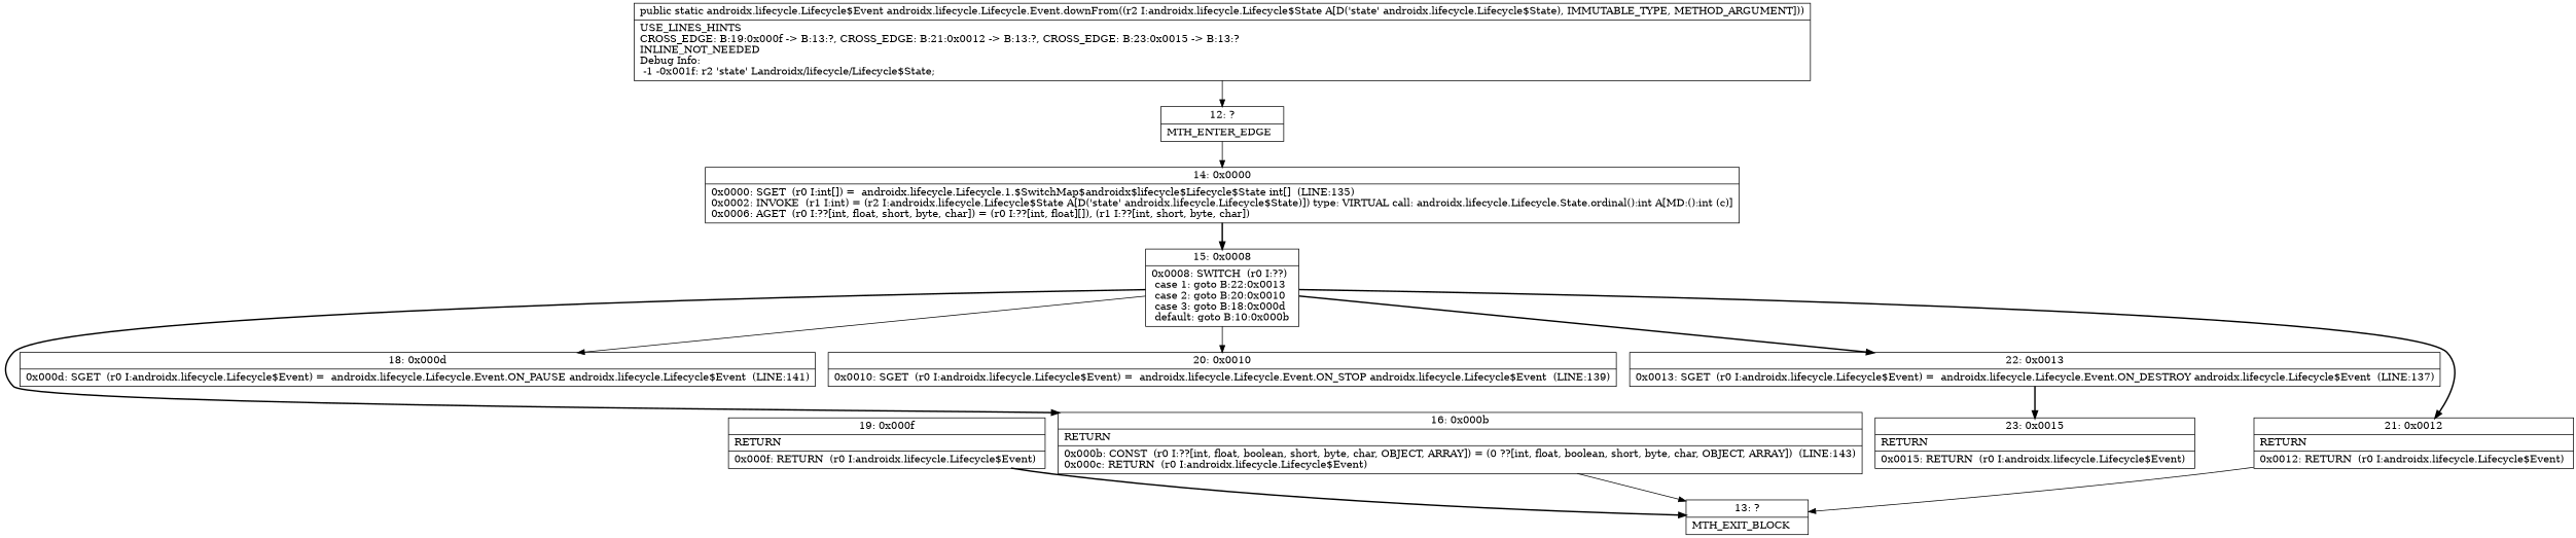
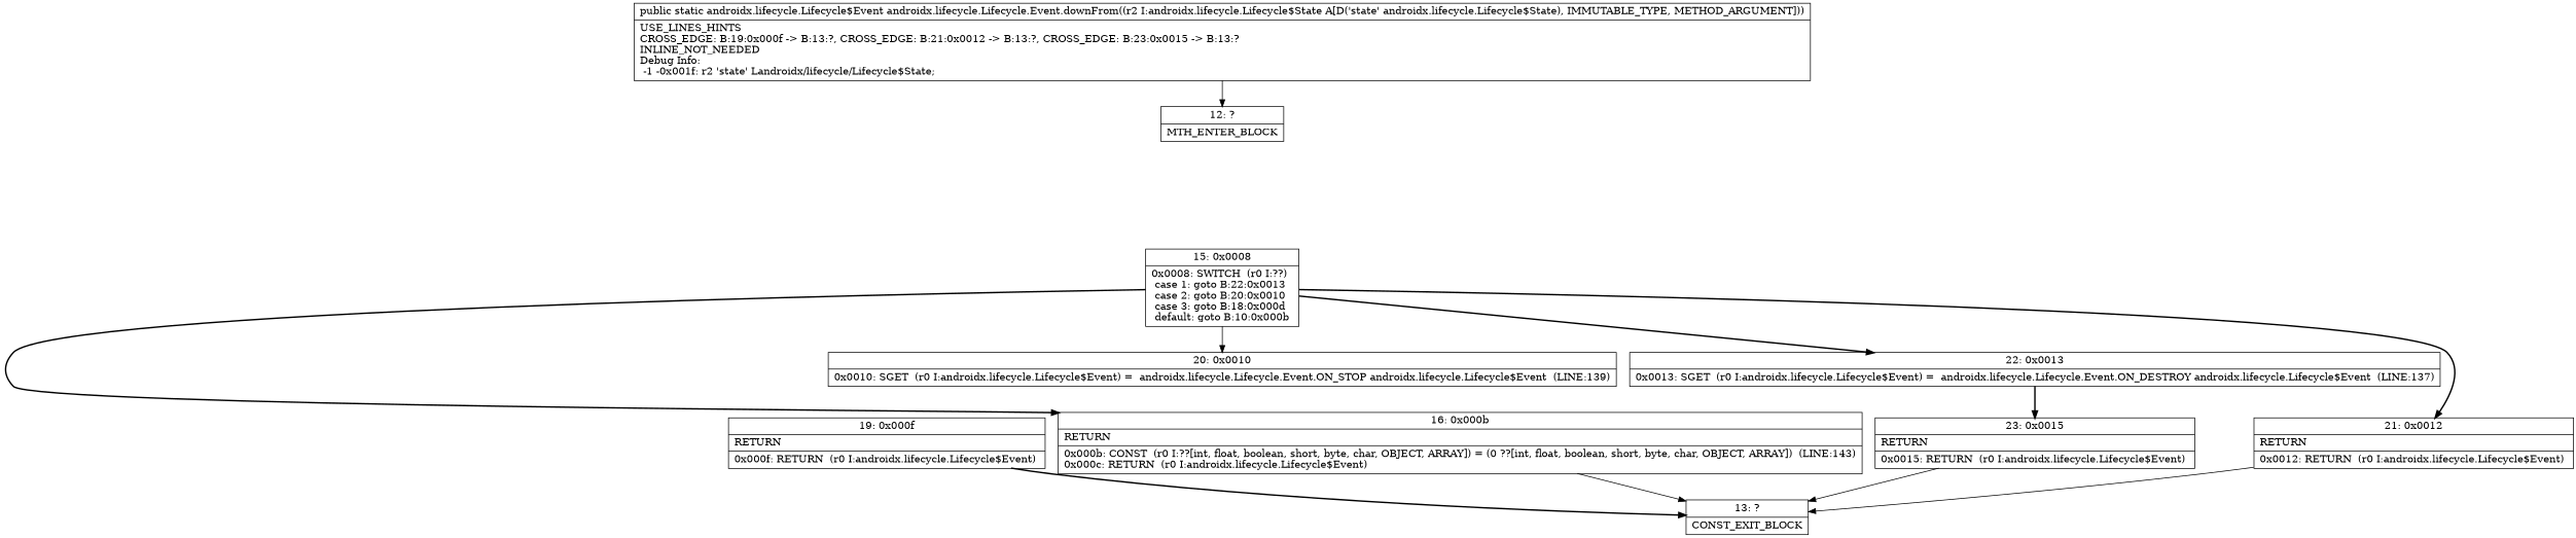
  digraph {
    node [shape=record]
    edge [style=solid]
-   n1 [label="{12\:\ ?|MTH_ENTER_EDGE\l}"]
-   n2 [label="{14\:\ 0x0000|0x0000: SGET  (r0 I:int[]) =  androidx.lifecycle.Lifecycle.1.$SwitchMap$androidx$lifecycle$Lifecycle$State int[]  (LINE:135)\l0x0002: INVOKE  (r1 I:int) = (r2 I:androidx.lifecycle.Lifecycle$State A[D('state' androidx.lifecycle.Lifecycle$State)]) type: VIRTUAL call: androidx.lifecycle.Lifecycle.State.ordinal():int A[MD:():int (c)]\l0x0006: AGET  (r0 I:??[int, float, short, byte, char]) = (r0 I:??[int, float][]), (r1 I:??[int, short, byte, char]) \l}"]
+   n1 [label="{12\:\ ?|MTH_ENTER_BLOCK\l}"]
    n3 [label="{15\:\ 0x0008|0x0008: SWITCH  (r0 I:??)\l case 1: goto B:22:0x0013\l case 2: goto B:20:0x0010\l case 3: goto B:18:0x000d\l default: goto B:10:0x000b \l}"]
    n4 [label="{16\:\ 0x000b|RETURN\l|0x000b: CONST  (r0 I:??[int, float, boolean, short, byte, char, OBJECT, ARRAY]) = (0 ??[int, float, boolean, short, byte, char, OBJECT, ARRAY])  (LINE:143)\l0x000c: RETURN  (r0 I:androidx.lifecycle.Lifecycle$Event) \l}"]
-   n5 [label="{18\:\ 0x000d|0x000d: SGET  (r0 I:androidx.lifecycle.Lifecycle$Event) =  androidx.lifecycle.Lifecycle.Event.ON_PAUSE androidx.lifecycle.Lifecycle$Event  (LINE:141)\l}"]
    n6 [label="{20\:\ 0x0010|0x0010: SGET  (r0 I:androidx.lifecycle.Lifecycle$Event) =  androidx.lifecycle.Lifecycle.Event.ON_STOP androidx.lifecycle.Lifecycle$Event  (LINE:139)\l}"]
    n7 [label="{22\:\ 0x0013|0x0013: SGET  (r0 I:androidx.lifecycle.Lifecycle$Event) =  androidx.lifecycle.Lifecycle.Event.ON_DESTROY androidx.lifecycle.Lifecycle$Event  (LINE:137)\l}"]
    n8 [label="{21\:\ 0x0012|RETURN\l|0x0012: RETURN  (r0 I:androidx.lifecycle.Lifecycle$Event) \l}"]
-   n9 [label="{13\:\ ?|MTH_EXIT_BLOCK\l}"]
+   n9 [label="{13\:\ ?|CONST_EXIT_BLOCK\l}"]
    n10 [label="{23\:\ 0x0015|RETURN\l|0x0015: RETURN  (r0 I:androidx.lifecycle.Lifecycle$Event) \l}"]
    n11 [label="{19\:\ 0x000f|RETURN\l|0x000f: RETURN  (r0 I:androidx.lifecycle.Lifecycle$Event) \l}"]
    n12 [label="{public static androidx.lifecycle.Lifecycle$Event androidx.lifecycle.Lifecycle.Event.downFrom((r2 I:androidx.lifecycle.Lifecycle$State A[D('state' androidx.lifecycle.Lifecycle$State), IMMUTABLE_TYPE, METHOD_ARGUMENT]))  | USE_LINES_HINTS\lCROSS_EDGE: B:19:0x000f \-\> B:13:?, CROSS_EDGE: B:21:0x0012 \-\> B:13:?, CROSS_EDGE: B:23:0x0015 \-\> B:13:?\lINLINE_NOT_NEEDED\lDebug Info:\l  \-1 \-0x001f: r2 'state' Landroidx\/lifecycle\/Lifecycle$State;\l}"]
-   n1 -> n2
-   n2 -> n3 [style=bold]
    n3 -> n4 [style=bold]
-   n3 -> n5
    n3 -> n6
    n3 -> n7 [style=bold]
    n3 -> n8 [style=bold]
    n4 -> n9
    n7 -> n10 [style=bold]
    n8 -> n9
+   n10 -> n9
    n11 -> n9 [style=bold]
    n12 -> n1
  }
